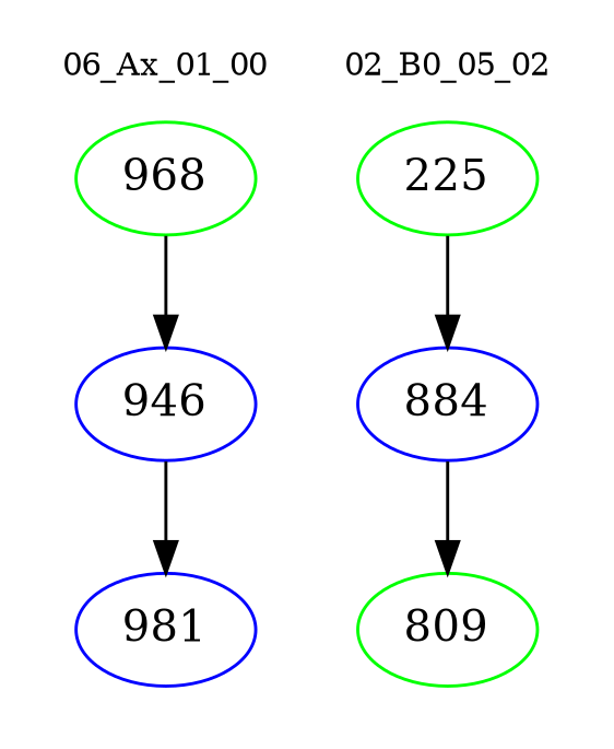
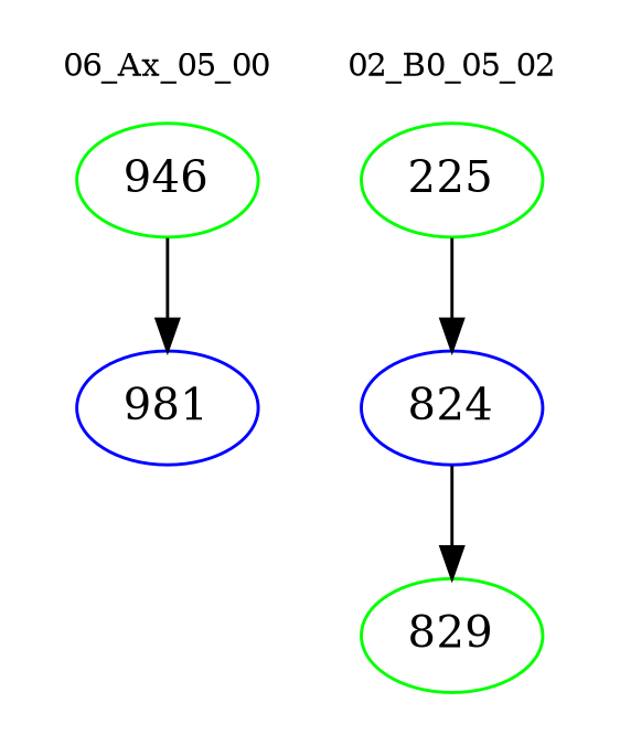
  digraph {
    node [color=green]
    edge [color=black]
-   n1 [label=968]
-   n2 [color=blue label=946]
+   n2 [label=946]
    n3 [color=blue label=981]
    n4 [label=225]
-   n5 [color=blue label=884]
-   n6 [label=809]
+   n5 [color=blue label=824]
+   n6 [label=829]
    subgraph cluster_1 {
      color=white
      fontsize=10
-     label="06_Ax_01_00"
-     n1
+     label="06_Ax_05_00"
      n2
      n3
    }
    subgraph cluster_2 {
      color=white
      fontsize=10
      label="02_B0_05_02"
      n4
      n5
      n6
    }
-   n1 -> n2
    n2 -> n3
    n4 -> n5
    n5 -> n6
  }
